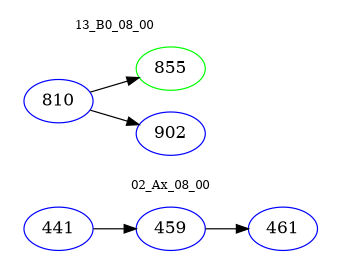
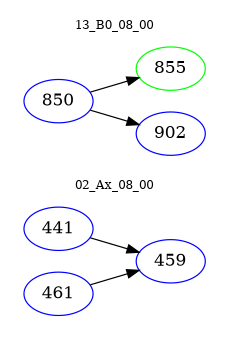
  digraph {
    rankdir=LR
    node [color=blue]
    edge [color=black]
    n1 [label=459]
    n2 [label=441]
    n3 [label=461]
-   n4 [label=810]
+   n4 [label=850]
    n5 [label=902]
    n6 [color=green label=855]
    subgraph cluster_1 {
      color=white
      fontsize=10
      label="02_Ax_08_00"
      n1
      n2
      n3
    }
    subgraph cluster_2 {
      color=white
      fontsize=10
      label="13_B0_08_00"
      n4
      n5
      n6
    }
-   n1 -> n3
+   n3 -> n1
    n2 -> n1
    n4 -> n5
    n4 -> n6
  }
